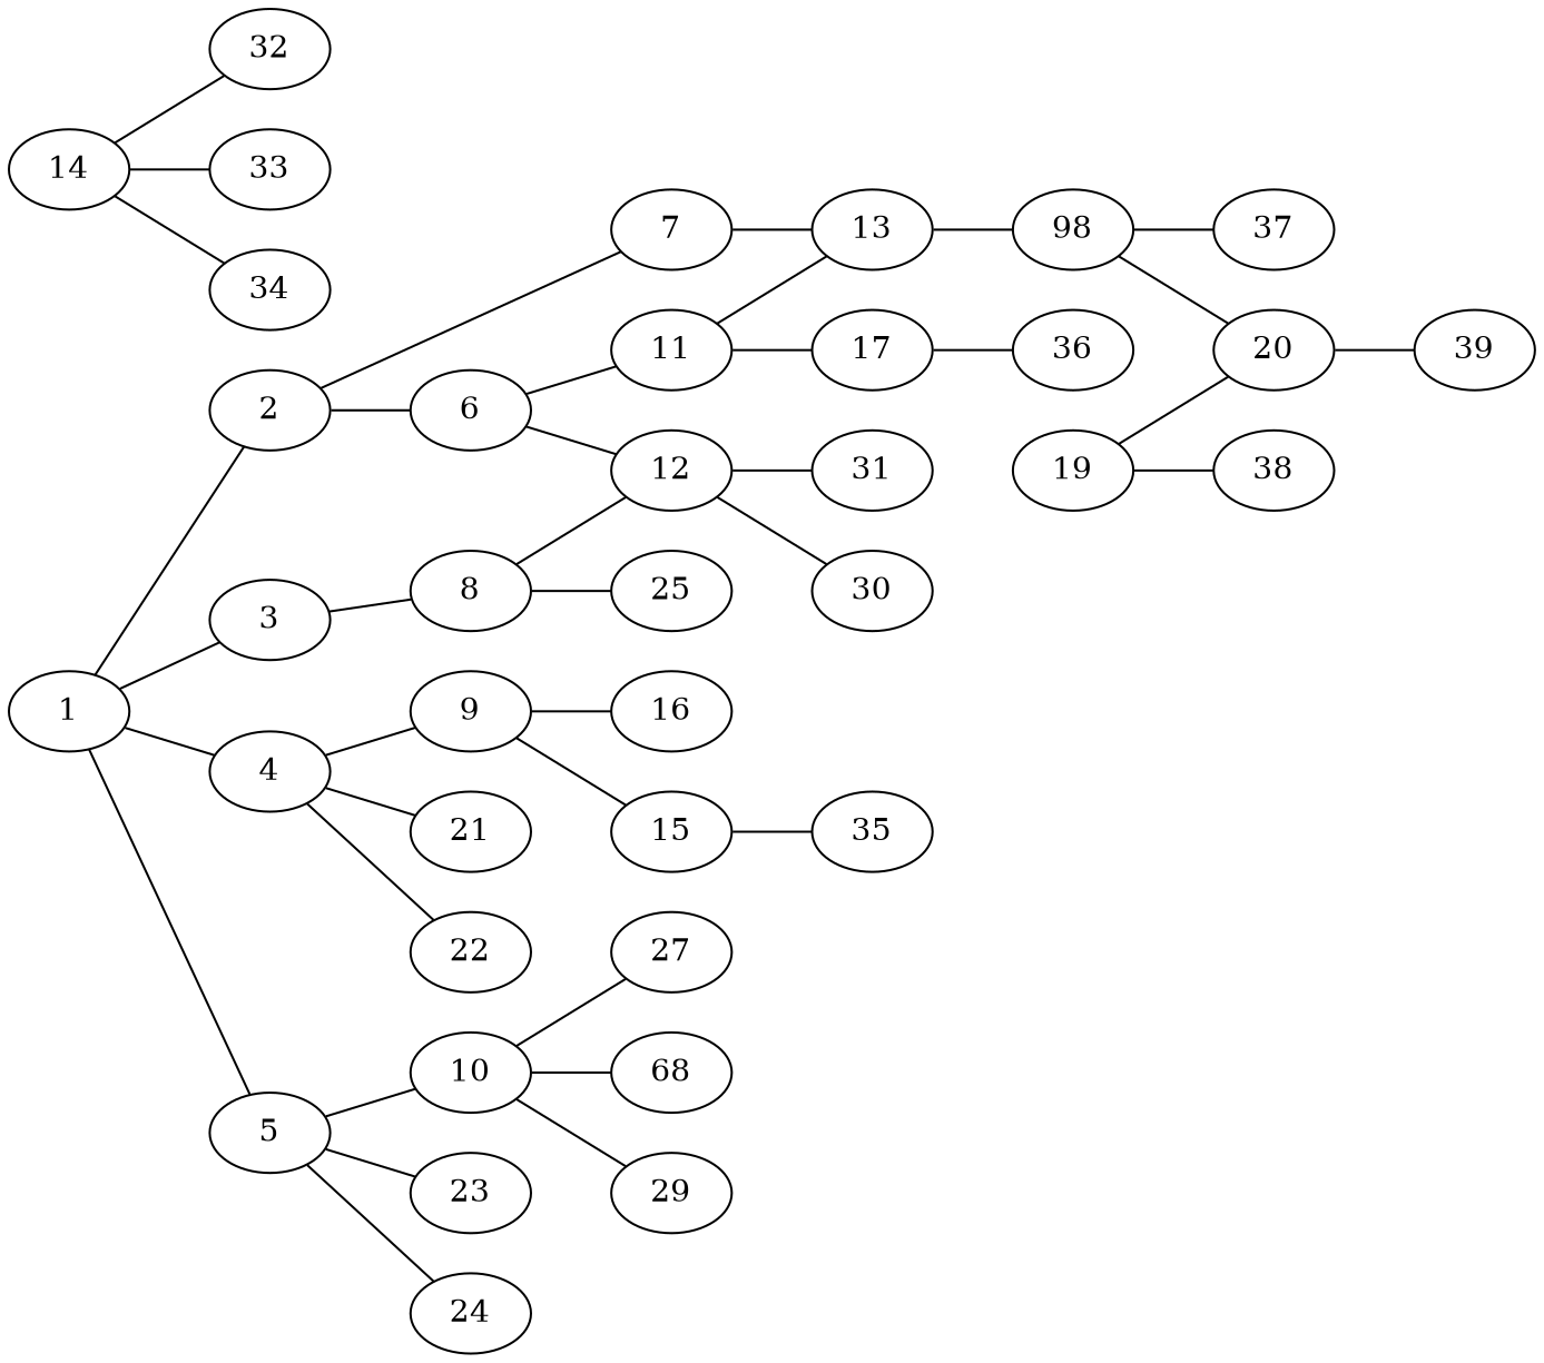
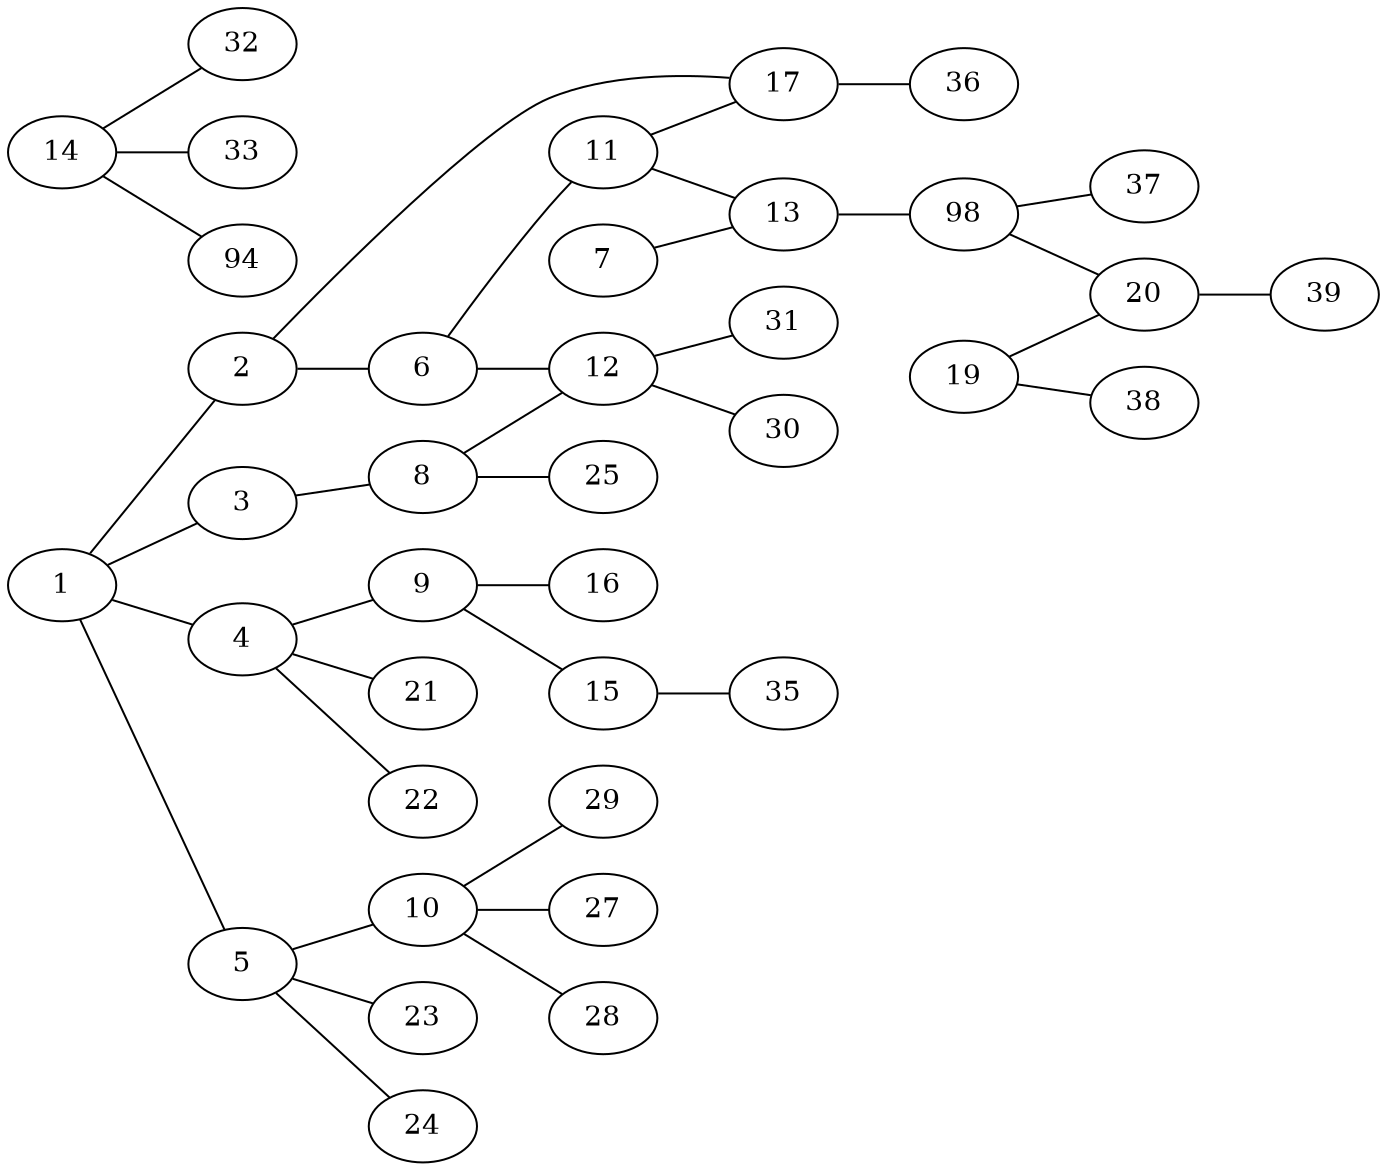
  graph {
    rankdir=LR
    node [chem=H]
    edge [valence=1]
    1 [chem=C]
    2 [chem=C]
    3 [chem=O]
    4 [chem=C]
    5 [chem=C]
    6 [chem=C]
    7 [chem=N]
    8 [chem=C]
    9 [chem=C]
    21
    22
    10 [chem=C]
    23
    24
    11 [chem=C]
    12 [chem=C]
    13 [chem=C]
    25
    15 [chem=O]
    16 [chem=O]
    27
-   28 [label=68]
+   28
    29
    17 [chem=C]
    30
    31
    n27 [chem=C label=98]
    14 [chem=C]
    32
    33
-   34
+   34 [label=94]
    35
    36
    20 [chem=C]
    37
    19 [chem=C]
    38
    39
    1 -- 2
    1 -- 3
    1 -- 4
    1 -- 5
    2 -- 6 [valence=2]
-   2 -- 7
+   2 -- 17
    3 -- 8
    4 -- 9
    4 -- 21
    4 -- 22
    5 -- 10
    5 -- 23
    5 -- 24
    6 -- 11
    6 -- 12
    7 -- 13
    8 -- 12
    8 -- 25
    9 -- 15
    9 -- 16 [valence=2]
    10 -- 27
    10 -- 28
    10 -- 29
    11 -- 13 [valence=2]
    11 -- 17
    12 -- 30
    12 -- 31
    13 -- n27
    15 -- 35
    17 -- 36
    n27 -- 20 [valence=2]
    n27 -- 37
    14 -- 32
    14 -- 33
    14 -- 34
    20 -- 39
    19 -- 20
    19 -- 38
  }
